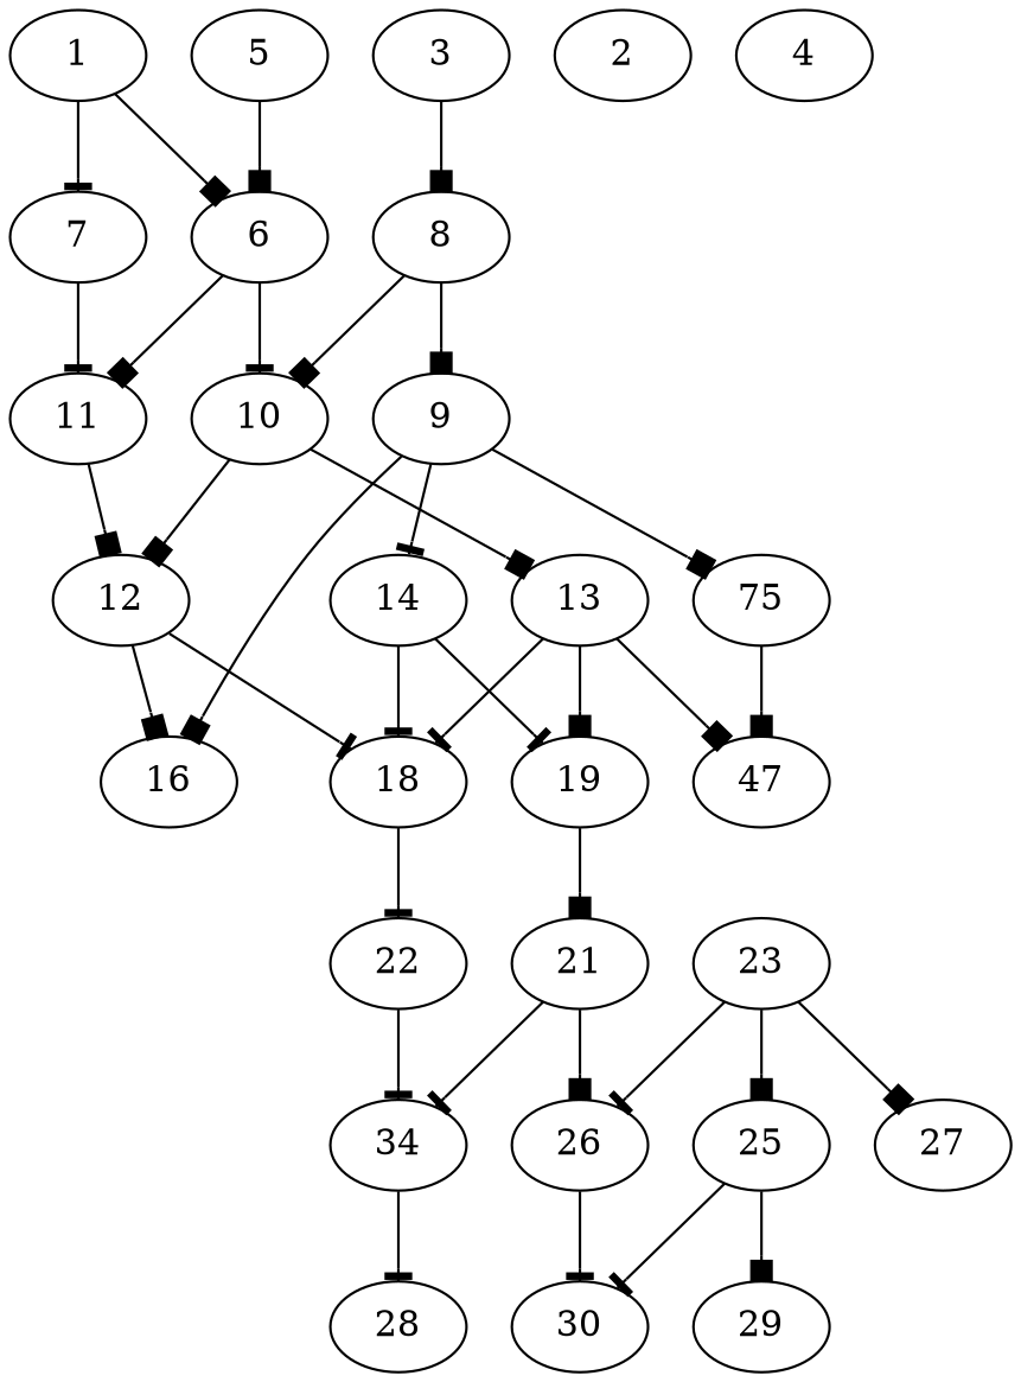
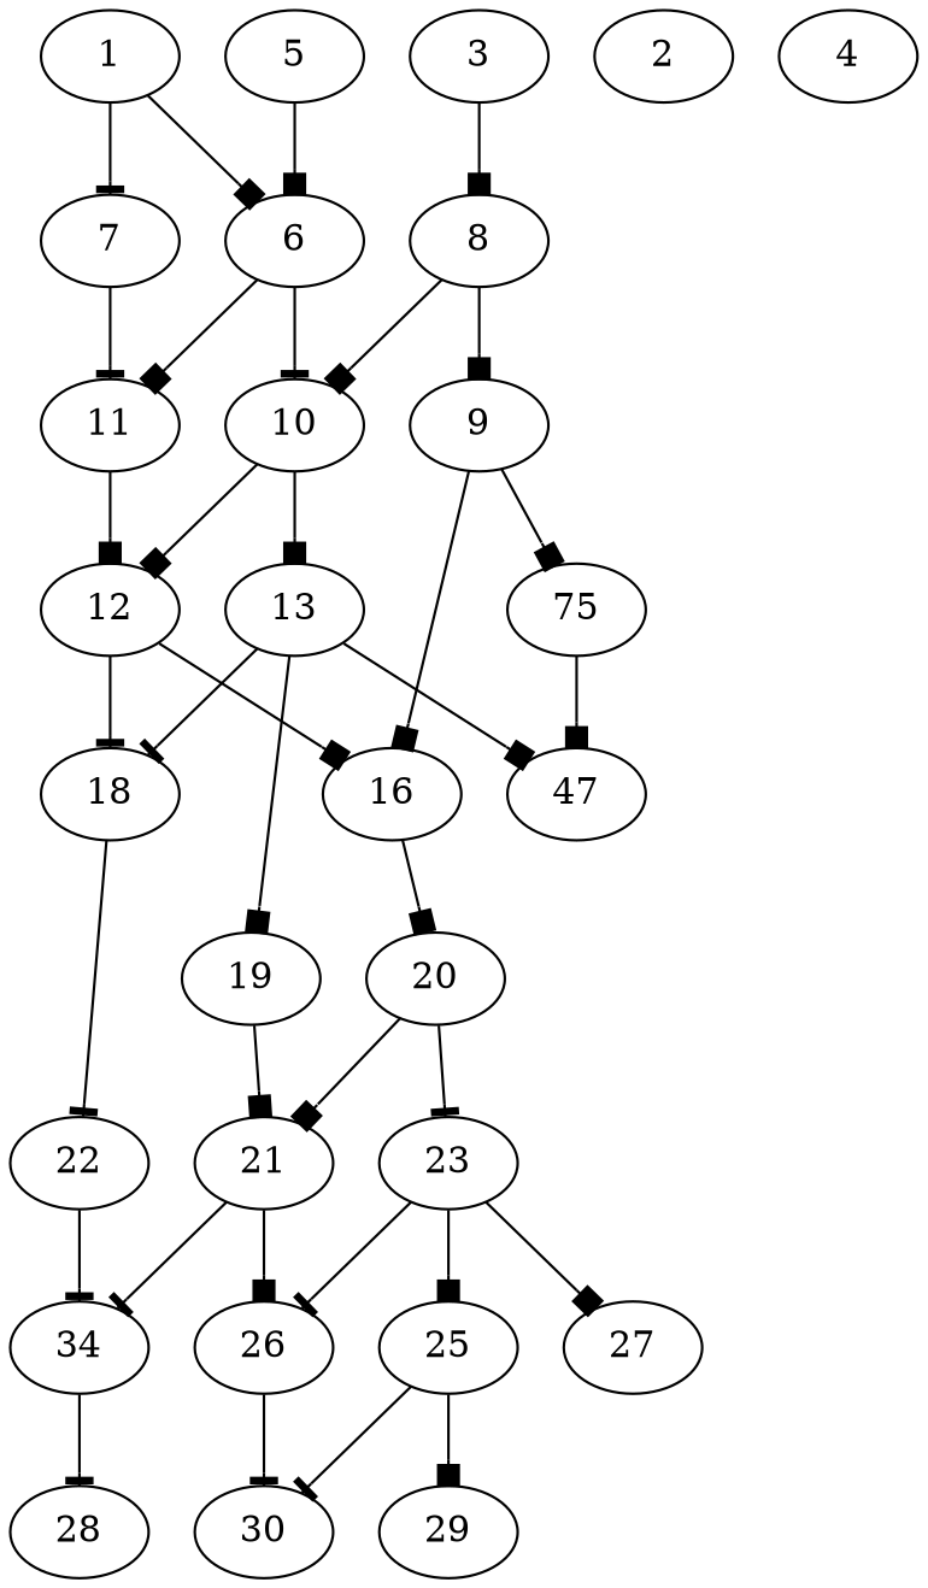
  digraph {
    node [alpha=0.09]
    edge [arrowhead=box]
    1 [alpha=0.19 expect_size=45038592]
    6 [alpha=0.15 expect_size=32543744]
    7 [alpha=0.06 expect_size=8630272]
    10 [alpha=0.16 expect_size=17468416]
    11 [alpha=0.01 expect_size=48844800]
    12 [alpha=0.18 expect_size=46270464]
    13 [expect_size=42464256]
    2 [alpha=0.18 expect_size=22795264]
    3 [alpha=0.12 expect_size=48510976]
    8 [alpha=0.16 expect_size=47458304]
    9 [expect_size=8023040]
-   14 [alpha=0.15 expect_size=23966720]
    n13 [alpha=0.11 expect_size=47793152 label=75]
    16 [expect_size=16008192]
    4 [alpha=0.10 expect_size=22031360]
    5 [alpha=0.07 expect_size=8547328]
    18 [expect_size=18436096]
    19 [alpha=0.05 expect_size=8926208]
    n19 [alpha=0.15 expect_size=51985408 label=47]
+   20 [alpha=0.03 expect_size=29838336]
    22 [alpha=0.01 expect_size=23058432]
    21 [alpha=0.18 expect_size=21016576]
    23 [alpha=0.02 expect_size=18473984]
    n24 [alpha=0.10 expect_size=40052736 label=34]
    26 [alpha=0.00 expect_size=5900288]
    25 [alpha=0.19 expect_size=27658240]
    27 [alpha=0.03 expect_size=26256384]
    28 [alpha=0.03 expect_size=13885440]
    30 [alpha=0.12 expect_size=45957120]
    29 [alpha=0.05 expect_size=35340288]
    1 -> 6
    1 -> 7 [arrowhead=tee]
    6 -> 10 [arrowhead=tee]
    6 -> 11
    7 -> 11 [arrowhead=tee]
    10 -> 12
    10 -> 13
    11 -> 12
    12 -> 16
    12 -> 18 [arrowhead=tee]
    13 -> 18 [arrowhead=tee]
    13 -> 19
    13 -> n19
    3 -> 8
    8 -> 10
    8 -> 9
-   9 -> 14 [arrowhead=tee]
    9 -> n13
    9 -> 16
-   14 -> 18 [arrowhead=tee]
-   14 -> 19 [arrowhead=tee]
    n13 -> n19
+   16 -> 20
    5 -> 6
    18 -> 22 [arrowhead=tee]
    19 -> 21
+   20 -> 21
+   20 -> 23 [arrowhead=tee]
    22 -> n24 [arrowhead=tee]
    21 -> n24 [arrowhead=tee]
    21 -> 26
    23 -> 26 [arrowhead=tee]
    23 -> 25
    23 -> 27
    n24 -> 28 [arrowhead=tee]
    26 -> 30 [arrowhead=tee]
    25 -> 30 [arrowhead=tee]
    25 -> 29
  }
